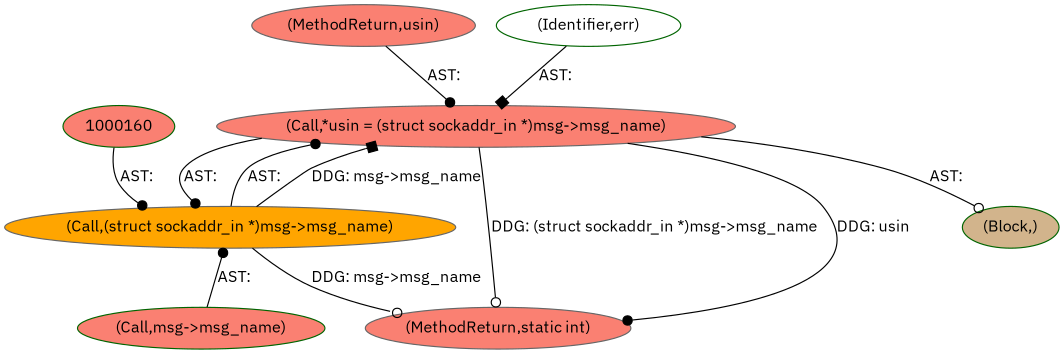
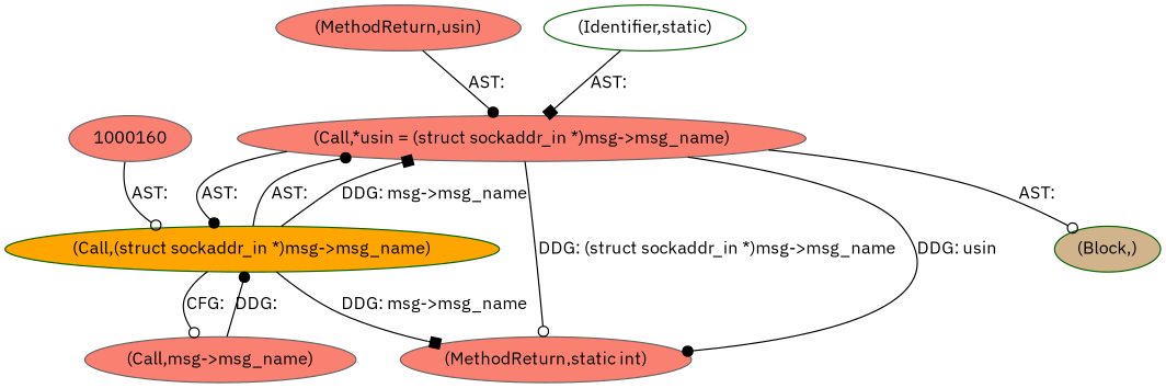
  digraph {
    fontname="IBM Plex Sans"
    node [color=gray40 fillcolor=salmon fontname="IBM Plex Sans" style=filled]
    edge [arrowhead=dot fontname="IBM Plex Sans"]
    n1 [label="(Call,*usin = (struct sockaddr_in *)msg->msg_name)"]
-   n2 [fillcolor=orange label="(Call,(struct sockaddr_in *)msg->msg_name)"]
+   n2 [color=darkgreen fillcolor=orange label="(Call,(struct sockaddr_in *)msg->msg_name)"]
    n3 [label="(MethodReturn,static int)"]
    n4 [color=darkgreen fillcolor=tan label="(Block,)"]
-   n5 [color=darkgreen label="(Call,msg->msg_name)"]
+   n5 [label="(Call,msg->msg_name)"]
    n6 [label="(MethodReturn,usin)"]
-   n7 [color=darkgreen fillcolor=white label="(Identifier,err)"]
-   1000160 [color=darkgreen]
+   n7 [color=darkgreen fillcolor=white label="(Identifier,static)"]
+   1000160
    n1 -> n2 [label="AST: "]
    n1 -> n3 [arrowhead=odot label="DDG: (struct sockaddr_in *)msg->msg_name"]
    n1 -> n3 [label="DDG: usin"]
    n1 -> n4 [arrowhead=odot label="AST: "]
    n2 -> n1 [label="AST: "]
    n2 -> n1 [arrowhead=box label="DDG: msg->msg_name"]
-   n2 -> n3 [arrowhead=odot label="DDG: msg->msg_name"]
-   n5 -> n2 [label="AST: "]
+   n2 -> n3 [arrowhead=box label="DDG: msg->msg_name"]
+   n2 -> n5 [arrowhead=odot label="CFG: "]
+   n5 -> n2 [label="DDG: "]
    n6 -> n1 [label="AST: "]
    n7 -> n1 [arrowhead=box label="AST: "]
-   1000160 -> n2 [label="AST: "]
+   1000160 -> n2 [arrowhead=odot label="AST: "]
  }
